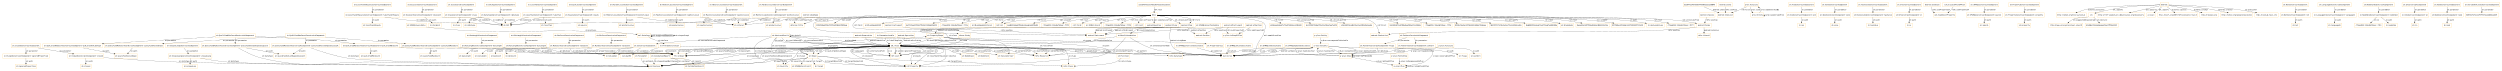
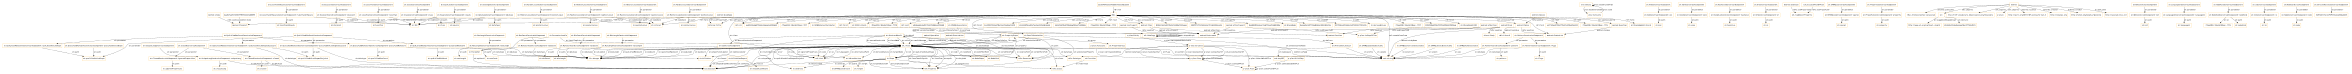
  digraph {
    fontname="JetBrains Mono"
    rankdir=TB
    node [color=orange fontname="JetBrains Mono" shape=rectangle]
    edge [fontname="JetBrains Mono"]
    "medred:Question"
    "medred:ChoiceList"
    "medred:Item"
    "medred:Instrument"
    "medred:Section"
    "sh:PropertyShape"
    "owl:Thing"
    "rdfs:Resource"
    "sh:PropertyGroup"
    baa047aa9e7365b9f5559222212d0090
    "medred:ItemList"
    "medred:Study"
    "disco:Study"
    "xsd:string"
    "medred:Choice"
    "rdfs:Literal"
    "medred:Operation"
    "rdfs:Datatype"
    "xsd:boolean"
    n20 [label="ffc:integer"]
    "sh:ValuesDeriver"
    "rdf:List"
    "sh:NodeShape"
    "sh:Shape"
    "rdfs:Class"
    "rdf:Property"
    "sh:NodeKind"
    "medred:Observation"
    "p-plan:MultiStep"
    "p-plan:Plan"
    "p-plan:Activity"
    "p-plan:Step"
    n33 [label="p-eea:Variable"]
    "p-plan:Entity"
    "prov:Entity"
    "prov:Activity"
    "sh:AndConstraintComponent-and"
    "sh:and"
    "sh:QualifiedMaxCountConstraintComponent"
    "sh:QualifiedMaxCountConstraintComponent-qualifiedValueShapesDisjoint"
    "sh:QualifiedMaxCountConstraintComponent-qualifiedValueShape"
    "sh:QualifiedMaxCountConstraintComponent-qualifiedMaxCount"
    "sh:qualifiedValueShapesDisjoint"
    "sh:qualifiedValueShape"
    "sh:qualifiedMaxCount"
    "sh:MinLengthConstraintComponent"
    "sh:MinLengthConstraintComponent-minLength"
    "sh:minLength"
    "sh:DisjointConstraintComponent"
    "sh:DisjointConstraintComponent-disjoint"
    "sh:IRI"
    "sh:disjoint"
    "medred:ofSection"
    "p-plan:isStepOfPlan"
    "sh:XoneConstraintComponent-xone"
    "sh:xone"
    "sh:MinInclusiveConstraintComponent-minInclusive"
    "sh:Literal"
    "sh:minInclusive"
    "sh:HasValueConstraintComponent-hasValue"
    "sh:hasValue"
    "sh:OrConstraintComponent"
    "sh:OrConstraintComponent-or"
    "sh:or"
    "sh:AndConstraintComponent"
    "sh:MinInclusiveConstraintComponent"
    "medred:dataType"
    "owl:topObjectProperty"
    "sh:LessThanOrEqualsConstraintComponent-lessThanOrEquals"
    "sh:lessThanOrEquals"
    "sh:MinCountConstraintComponent"
    "sh:MinCountConstraintComponent-minCount"
    "sh:minCount"
    "sh:ClassConstraintComponent"
    "sh:ClassConstraintComponent-class"
    "sh:class"
    "sh:SPARQLConstraintComponent-sparql"
    "sh:sparql"
    "sh:PropertyConstraintComponent-property"
    "sh:property"
    "medred:"
    "http://w3id.org/hes-so/aislab"
    "sh:"
    "http://rdf-vocabulary.ddialliance.org/discovery"
    "p-plan:"
    "http://purl.org/NET/rdflicense/cc-by4.0"
    "http://jeanpi.org"
    "http://w3id.org/people/jpcik/me"
    "http://aislab.hevs.ch/"
    "http://www.w3.org/ns/shacl-shacl#"
    d140dbc92a5a0e4466f0ac27750afb91
    "sh:NotConstraintComponent"
    "sh:NotConstraintComponent-not"
    "sh:not"
    "sh:QualifiedMinCountConstraintComponent-qualifiedValueShape"
    "sh:LanguageInConstraintComponent"
    "sh:LanguageInConstraintComponent-languageIn"
    "sh:languageIn"
    "sh:LessThanConstraintComponent-lessThan"
    "sh:lessThan"
    "sh:SPARQLConstraintComponent"
    "sh:UniqueLangConstraintComponent-uniqueLang"
    "sh:uniqueLang"
    "sh:MaxExclusiveConstraintComponent-maxExclusive"
    "sh:maxExclusive"
    "sh:ClosedConstraintComponent-closed"
    "sh:closed"
    "sh:DatatypeConstraintComponent-datatype"
    "sh:datatype"
    "sh:NodeKindConstraintComponent"
    "sh:NodeKindConstraintComponent-nodeKind"
    "-7f66d255:15bc8e7d5e6:-7ffc"
    "sh:nodeKind"
    "sh:InConstraintComponent-in"
    "sh:in"
    "sh:MaxLengthConstraintComponent"
    "sh:MaxLengthConstraintComponent-maxLength"
    "sh:maxLength"
    "sh:MaxExclusiveConstraintComponent"
    "medred:instrument"
    "sh:HasValueConstraintComponent"
    "medred:ofInstrument"
    "sh:EqualsConstraintComponent-equals"
    "sh:equals"
    "sh:LessThanConstraintComponent"
    "sh:LessThanOrEqualsConstraintComponent"
    "sh:MaxCountConstraintComponent"
    "sh:MaxCountConstraintComponent-maxCount"
    "sh:maxCount"
    "sh:MaxInclusiveConstraintComponent-maxInclusive"
    "sh:maxInclusive"
    "sh:InConstraintComponent"
    "medred:studyName"
    "dcterms:title"
    "sh:QualifiedMinCountConstraintComponent-qualifiedValueShapesDisjoint"
    "sh:EqualsConstraintComponent"
    "sh:PropertyConstraintComponent"
    "sh:PatternConstraintComponent-flags"
    "sh:flags"
    "sh:QualifiedMinCountConstraintComponent-qualifiedMinCount"
    "sh:qualifiedMinCount"
    "sh:NodeConstraintComponent-node"
    "sh:node"
    "sh:DatatypeConstraintComponent"
    "sh:DerivedValuesConstraintComponent"
    "02872cfe74c1475f9472a1da50eadd35"
    "sh:MaxInclusiveConstraintComponent"
    "sh:QualifiedMinCountConstraintComponent"
    "sh:ClosedConstraintComponent"
    "sh:ClosedConstraintComponent-ignoredProperties"
    "sh:ignoredProperties"
    "sh:XoneConstraintComponent"
    NULL
    a2b8e660cdad7c72a572d04bce930480
    "1cc2290f2524679bc94cf04ef667a5f8"
    c2cb1007dca82476cf6e2235d3616e86
    "3dcbf84874c8700a0a6905e47cb388de"
    "-7f66d255:15bc8e7d5e6:-7ffb"
    "8330cfdef6c2378e9e7e1806f352a46e"
    "58b7071f7e7dc2a24c7fa141050ca49e"
    "8b6800392c6b4c74a271bad7ab801886"
    "sh:BlankNode"
    "0a4a694c5877326db504c30b5155476c"
    "8179b8ac591bdbc14575901b7f57a22b"
    "sh:derivedValues"
    "-7f66d255:15bc8e7d5e6:-7ff7"
    "19259586d992ef927b5d918a570096ee"
    "sh:BlankNodeOrIRI"
    beff1f46d1702e77245fc598e4956233
    "-7f66d255:15bc8e7d5e6:-7ffa"
    "sh:BlankNodeOrLiteral"
    "rdf:nil"
    "4ad0521bd6df99e8cc0ea461e0f8bdb5"
    "-7f66d255:15bc8e7d5e6:-7ff9"
    "rdf:first"
    "sh:IRIOrLiteral"
    "-7f66d255:15bc8e7d5e6:-7ff8"
    "rdf:rest"
    a2cbe96f51eea45310e73acb351a2be5
    "sh:NodeConstraintComponent"
    "medred:items"
    "sh:MinExclusiveConstraintComponent"
    "sh:MinExclusiveConstraintComponent-minExclusive"
    "sh:minExclusive"
    "sh:PatternConstraintComponent-pattern"
    "sh:pattern"
    "medred:choices"
    "p-plan:isSubPlanOfPlan"
    "sh:PatternConstraintComponent"
    "sh:UniqueLangConstraintComponent"
    "sh:ValidationReport"
    "sh:ValidationResult"
    "sh:Severity"
    "sh:SPARQLConstraint"
    "sh:Target"
    "sh:SPARQLSelectExecutable"
    "sh:PrefixDeclaration"
    "xsd:anyURI"
    "sh:AbstractResult"
    "sh:ConstraintComponent"
    "sh:Validator"
    "sh:SPARQLAskExecutable"
    "sh:Parameterizable"
    "sh:Parameter"
    "sh:SPARQLExecutable"
    "owl:Ontology"
    "sh:SPARQLUpdateExecutable"
    "sh:ResultAnnotation"
    "sh:SPARQLSelectValidator"
    "sh:SPARQLConstructExecutable"
    "sh:Function"
+   "medred:Question" -> "medred:ChoiceList" [label="medred:choices"]
    "medred:Item" -> "medred:Instrument" [label="medred:ofInstrument"]
    "medred:Item" -> "medred:Section" [label="medred:ofSection"]
    "medred:Item" -> "sh:PropertyShape" [label="medred:validationShape"]
    "sh:PropertyShape" -> "owl:Thing" [label="sh:name"]
    "sh:PropertyShape" -> "owl:Thing" [label="sh:description"]
    "sh:PropertyShape" -> "owl:Thing" [label="sh:defaultValue"]
    "sh:PropertyShape" -> "rdfs:Resource" [label="sh:path"]
    "sh:PropertyShape" -> "sh:PropertyGroup" [label="sh:group"]
    "owl:Thing" -> "rdfs:Resource" [label="sh:zeroOrOnePath"]
    "owl:Thing" -> "rdfs:Resource" [label="sh:inversePath"]
    "owl:Thing" -> "rdfs:Resource" [label="sh:zeroOrMorePath"]
    "owl:Thing" -> "rdfs:Resource" [label="sh:oneOrMorePath"]
    "owl:Thing" -> "xsd:string" [label="sh:flags"]
    "owl:Thing" -> "xsd:string" [label="sh:pattern"]
    "owl:Thing" -> "rdfs:Datatype" [label="sh:datatype"]
    "owl:Thing" -> "xsd:boolean" [label="sh:closed"]
    "owl:Thing" -> "xsd:boolean" [label="sh:uniqueLang"]
    "owl:Thing" -> "xsd:boolean" [label="sh:qualifiedValueShapesDisjoint"]
    "owl:Thing" -> n20 [label="sh:qualifiedMinCount"]
    "owl:Thing" -> n20 [label="sh:qualifiedMaxCount"]
    "owl:Thing" -> n20 [label="sh:maxLength"]
    "owl:Thing" -> n20 [label="sh:minCount"]
    "owl:Thing" -> n20 [label="sh:maxCount"]
    "owl:Thing" -> n20 [label="sh:minLength"]
    "owl:Thing" -> "sh:ValuesDeriver" [label="sh:derivedValues"]
    "owl:Thing" -> "rdf:List" [label="sh:xone"]
    "owl:Thing" -> "rdf:List" [label="sh:in"]
    "owl:Thing" -> "rdf:List" [label="sh:languageIn"]
    "owl:Thing" -> "rdf:List" [label="sh:alternativePath"]
    "owl:Thing" -> "rdf:List" [label="sh:or"]
    "owl:Thing" -> "rdf:List" [label="sh:and"]
    "owl:Thing" -> "rdf:List" [label="sh:ignoredProperties"]
    "owl:Thing" -> "sh:NodeShape" [label="sh:node"]
    "owl:Thing" -> "sh:Shape" [label="sh:not"]
    "owl:Thing" -> "sh:Shape" [label="sh:qualifiedValueShape"]
    "owl:Thing" -> "rdfs:Class" [label="sh:class"]
    "owl:Thing" -> "rdf:Property" [label="sh:lessThanOrEquals"]
    "owl:Thing" -> "rdf:Property" [label="sh:lessThan"]
    "owl:Thing" -> "rdf:Property" [label="sh:disjoint"]
    "owl:Thing" -> "rdf:Property" [label="sh:equals"]
    "owl:Thing" -> "sh:NodeKind" [label="sh:nodeKind"]
    baa047aa9e7365b9f5559222212d0090 -> "medred:ItemList" [label="medred:items"]
    "medred:Study" -> "medred:Instrument" [label="medred:instrument"]
    "medred:Study" -> "disco:Study" [label="rdfs:seeAlso"]
    "medred:Study" -> "xsd:string" [label="medred:studyName"]
    "medred:Choice" -> "medred:ChoiceList" [label="rdfs:seeAlso"]
    "medred:Choice" -> "rdfs:Literal" [label="medred:hasValue"]
    "medred:Operation" -> "owl:Thing" [label="medred:calculation"]
    "sh:Shape" -> "sh:PropertyShape" [label="sh:property"]
    "sh:Shape" -> "owl:Thing" [label="sh:targetNode"]
    "sh:Shape" -> "xsd:boolean" [label="sh:deactivated"]
    "sh:Shape" -> "rdfs:Class" [label="sh:targetClass"]
    "sh:Shape" -> "rdf:Property" [label="sh:targetObjectsOf"]
    "sh:Shape" -> "rdf:Property" [label="sh:targetSubjectsOf"]
    "sh:Shape" -> "sh:Severity" [label="sh:severity"]
    "sh:Shape" -> "sh:SPARQLConstraint" [label="sh:sparql"]
    "sh:Shape" -> "sh:Target" [label="sh:target"]
    "medred:Observation" -> "owl:Thing" [label="medred:dataValue"]
    "p-plan:MultiStep" -> "p-plan:Plan" [label="p-plan:isDecomposedAsPlan"]
    "p-plan:Plan" -> "p-plan:Plan" [label="p-plan:isSubPlanOfPlan"]
    "p-plan:Activity" -> "p-plan:Step" [label="p-plan:correspondsToStep"]
    "p-plan:Step" -> "p-plan:Plan" [label="p-plan:isStepOfPlan"]
    "p-plan:Step" -> "p-plan:Step" [label="p-plan:isPrecededBy"]
    "p-plan:Step" -> n33 [label="p-plan:hasOutputVar"]
    "p-plan:Step" -> n33 [label="p-plan:hasInputVar"]
    n33 -> "xsd:string" [label="medred:varName"]
    n33 -> "rdfs:Datatype" [label="medred:dataType"]
    n33 -> "p-plan:Plan" [label="p-plan:isVariableOfPlan"]
    n33 -> "p-plan:Step" [label="p-plan:isInputVarOf"]
    n33 -> "p-plan:Step" [label="p-plan:isOutputVarOf"]
    "p-plan:Entity" -> n33 [label="p-plan:correspondsToVariable"]
    "prov:Entity" -> "prov:Entity" [label="prov:wasDerivedFrom"]
    "prov:Entity" -> "prov:Activity" [label="prov:wasGeneratedBy"]
    "prov:Activity" -> "prov:Entity" [label="prov:used"]
    "sh:AndConstraintComponent-and" -> "sh:and" [label="sh:path"]
    "sh:QualifiedMaxCountConstraintComponent" -> "sh:QualifiedMaxCountConstraintComponent-qualifiedValueShapesDisjoint" [label="sh:parameter"]
    "sh:QualifiedMaxCountConstraintComponent" -> "sh:QualifiedMaxCountConstraintComponent-qualifiedValueShape" [label="sh:parameter"]
    "sh:QualifiedMaxCountConstraintComponent" -> "sh:QualifiedMaxCountConstraintComponent-qualifiedMaxCount" [label="sh:parameter"]
    "sh:QualifiedMaxCountConstraintComponent-qualifiedValueShapesDisjoint" -> "xsd:boolean" [label="sh:datatype"]
    "sh:QualifiedMaxCountConstraintComponent-qualifiedValueShapesDisjoint" -> "sh:qualifiedValueShapesDisjoint" [label="sh:path"]
    "sh:QualifiedMaxCountConstraintComponent-qualifiedValueShape" -> "sh:qualifiedValueShape" [label="sh:path"]
    "sh:QualifiedMaxCountConstraintComponent-qualifiedMaxCount" -> n20 [label="sh:datatype"]
    "sh:QualifiedMaxCountConstraintComponent-qualifiedMaxCount" -> "sh:qualifiedMaxCount" [label="sh:path"]
    "sh:MinLengthConstraintComponent" -> "sh:MinLengthConstraintComponent-minLength" [label="sh:parameter"]
    "sh:MinLengthConstraintComponent-minLength" -> n20 [label="sh:datatype"]
    "sh:MinLengthConstraintComponent-minLength" -> "sh:minLength" [label="sh:path"]
    "sh:DisjointConstraintComponent" -> "sh:DisjointConstraintComponent-disjoint" [label="sh:parameter"]
    "sh:DisjointConstraintComponent-disjoint" -> "sh:IRI" [label="sh:nodeKind"]
    "sh:DisjointConstraintComponent-disjoint" -> "sh:disjoint" [label="sh:path"]
    "medred:ofSection" -> "medred:Section" [label="rdfs:seeAlso"]
    "medred:ofSection" -> "p-plan:isStepOfPlan" [label="rdfs:subPropertyOf"]
    "sh:XoneConstraintComponent-xone" -> "sh:xone" [label="sh:path"]
    "sh:MinInclusiveConstraintComponent-minInclusive" -> "sh:Literal" [label="sh:nodeKind"]
    "sh:MinInclusiveConstraintComponent-minInclusive" -> "sh:minInclusive" [label="sh:path"]
    "sh:HasValueConstraintComponent-hasValue" -> "sh:hasValue" [label="sh:path"]
    "sh:OrConstraintComponent" -> "sh:OrConstraintComponent-or" [label="sh:parameter"]
    "sh:OrConstraintComponent-or" -> "sh:or" [label="sh:path"]
    "sh:AndConstraintComponent" -> "sh:AndConstraintComponent-and" [label="sh:parameter"]
    "sh:MinInclusiveConstraintComponent" -> "sh:MinInclusiveConstraintComponent-minInclusive" [label="sh:parameter"]
    "medred:dataType" -> "owl:topObjectProperty" [label="rdfs:subPropertyOf"]
    "sh:LessThanOrEqualsConstraintComponent-lessThanOrEquals" -> "sh:IRI" [label="sh:nodeKind"]
    "sh:LessThanOrEqualsConstraintComponent-lessThanOrEquals" -> "sh:lessThanOrEquals" [label="sh:path"]
    "sh:MinCountConstraintComponent" -> "sh:MinCountConstraintComponent-minCount" [label="sh:parameter"]
    "sh:MinCountConstraintComponent-minCount" -> n20 [label="sh:datatype"]
    "sh:MinCountConstraintComponent-minCount" -> "sh:minCount" [label="sh:path"]
    "sh:ClassConstraintComponent" -> "sh:ClassConstraintComponent-class" [label="sh:parameter"]
    "sh:ClassConstraintComponent-class" -> "sh:IRI" [label="sh:nodeKind"]
    "sh:ClassConstraintComponent-class" -> "sh:class" [label="sh:path"]
    "sh:SPARQLConstraintComponent-sparql" -> "sh:sparql" [label="sh:path"]
    "sh:PropertyConstraintComponent-property" -> "sh:property" [label="sh:path"]
    "medred:" -> "http://w3id.org/hes-so/aislab" [label="dcterms:publisher"]
    "medred:" -> "sh:" [label="owl:imports"]
    "medred:" -> "http://rdf-vocabulary.ddialliance.org/discovery" [label="owl:imports"]
    "medred:" -> "p-plan:" [label="owl:imports"]
    "medred:" -> "http://purl.org/NET/rdflicense/cc-by4.0" [label="dcterms:license"]
    "medred:" -> "http://jeanpi.org" [label="dcterms:creator"]
    "medred:" -> "http://w3id.org/people/jpcik/me" [label="dcterms:creator"]
    "medred:" -> "http://aislab.hevs.ch/" [label="dc:publisher"]
    "sh:" -> "http://www.w3.org/ns/shacl-shacl#" [label="sh:suggestedShapesGraph"]
    "sh:" -> d140dbc92a5a0e4466f0ac27750afb91 [label="sh:declare"]
    "sh:NotConstraintComponent" -> "sh:NotConstraintComponent-not" [label="sh:parameter"]
    "sh:NotConstraintComponent-not" -> "sh:not" [label="sh:path"]
    "sh:QualifiedMinCountConstraintComponent-qualifiedValueShape" -> "sh:qualifiedValueShape" [label="sh:path"]
    "sh:LanguageInConstraintComponent" -> "sh:LanguageInConstraintComponent-languageIn" [label="sh:parameter"]
    "sh:LanguageInConstraintComponent-languageIn" -> "sh:languageIn" [label="sh:path"]
    "sh:LessThanConstraintComponent-lessThan" -> "sh:IRI" [label="sh:nodeKind"]
    "sh:LessThanConstraintComponent-lessThan" -> "sh:lessThan" [label="sh:path"]
    "sh:SPARQLConstraintComponent" -> "sh:SPARQLConstraintComponent-sparql" [label="sh:parameter"]
    "sh:UniqueLangConstraintComponent-uniqueLang" -> "xsd:boolean" [label="sh:datatype"]
    "sh:UniqueLangConstraintComponent-uniqueLang" -> "sh:uniqueLang" [label="sh:path"]
    "sh:MaxExclusiveConstraintComponent-maxExclusive" -> "sh:Literal" [label="sh:nodeKind"]
    "sh:MaxExclusiveConstraintComponent-maxExclusive" -> "sh:maxExclusive" [label="sh:path"]
    "sh:ClosedConstraintComponent-closed" -> "xsd:boolean" [label="sh:datatype"]
    "sh:ClosedConstraintComponent-closed" -> "sh:closed" [label="sh:path"]
    "sh:DatatypeConstraintComponent-datatype" -> "sh:IRI" [label="sh:nodeKind"]
    "sh:DatatypeConstraintComponent-datatype" -> "sh:datatype" [label="sh:path"]
    "sh:NodeKindConstraintComponent" -> "sh:NodeKindConstraintComponent-nodeKind" [label="sh:parameter"]
    "sh:NodeKindConstraintComponent-nodeKind" -> "-7f66d255:15bc8e7d5e6:-7ffc" [label="sh:in"]
    "sh:NodeKindConstraintComponent-nodeKind" -> "sh:nodeKind" [label="sh:path"]
    "sh:InConstraintComponent-in" -> "sh:in" [label="sh:path"]
    "sh:MaxLengthConstraintComponent" -> "sh:MaxLengthConstraintComponent-maxLength" [label="sh:parameter"]
    "sh:MaxLengthConstraintComponent-maxLength" -> n20 [label="sh:datatype"]
    "sh:MaxLengthConstraintComponent-maxLength" -> "sh:maxLength" [label="sh:path"]
    "sh:MaxExclusiveConstraintComponent" -> "sh:MaxExclusiveConstraintComponent-maxExclusive" [label="sh:parameter"]
    "medred:instrument" -> "medred:Instrument" [label="rdfs:seeAlso"]
    "sh:HasValueConstraintComponent" -> "sh:HasValueConstraintComponent-hasValue" [label="sh:parameter"]
    "medred:ofInstrument" -> "medred:Instrument" [label="rdfs:seeAlso"]
    "medred:ofInstrument" -> "p-plan:isStepOfPlan" [label="rdfs:subPropertyOf"]
    "sh:EqualsConstraintComponent-equals" -> "sh:IRI" [label="sh:nodeKind"]
    "sh:EqualsConstraintComponent-equals" -> "sh:equals" [label="sh:path"]
    "sh:LessThanConstraintComponent" -> "sh:LessThanConstraintComponent-lessThan" [label="sh:parameter"]
    "sh:LessThanOrEqualsConstraintComponent" -> "sh:LessThanOrEqualsConstraintComponent-lessThanOrEquals" [label="sh:parameter"]
    "sh:MaxCountConstraintComponent" -> "sh:MaxCountConstraintComponent-maxCount" [label="sh:parameter"]
    "sh:MaxCountConstraintComponent-maxCount" -> n20 [label="sh:datatype"]
    "sh:MaxCountConstraintComponent-maxCount" -> "sh:maxCount" [label="sh:path"]
    "sh:MaxInclusiveConstraintComponent-maxInclusive" -> "sh:Literal" [label="sh:nodeKind"]
    "sh:MaxInclusiveConstraintComponent-maxInclusive" -> "sh:maxInclusive" [label="sh:path"]
    "sh:InConstraintComponent" -> "sh:InConstraintComponent-in" [label="sh:parameter"]
    "medred:studyName" -> "dcterms:title" [label="rdfs:subPropertyOf"]
    "sh:QualifiedMinCountConstraintComponent-qualifiedValueShapesDisjoint" -> "xsd:boolean" [label="sh:datatype"]
    "sh:QualifiedMinCountConstraintComponent-qualifiedValueShapesDisjoint" -> "sh:qualifiedValueShapesDisjoint" [label="sh:path"]
    "sh:EqualsConstraintComponent" -> "sh:EqualsConstraintComponent-equals" [label="sh:parameter"]
    "sh:PropertyConstraintComponent" -> "sh:PropertyConstraintComponent-property" [label="sh:parameter"]
    "sh:PatternConstraintComponent-flags" -> "xsd:string" [label="sh:datatype"]
    "sh:PatternConstraintComponent-flags" -> "sh:flags" [label="sh:path"]
    "sh:QualifiedMinCountConstraintComponent-qualifiedMinCount" -> n20 [label="sh:datatype"]
    "sh:QualifiedMinCountConstraintComponent-qualifiedMinCount" -> "sh:qualifiedMinCount" [label="sh:path"]
    "sh:NodeConstraintComponent-node" -> "sh:node" [label="sh:path"]
    "sh:DatatypeConstraintComponent" -> "sh:DatatypeConstraintComponent-datatype" [label="sh:parameter"]
    "sh:DerivedValuesConstraintComponent" -> "02872cfe74c1475f9472a1da50eadd35" [label="sh:parameter"]
    "sh:MaxInclusiveConstraintComponent" -> "sh:MaxInclusiveConstraintComponent-maxInclusive" [label="sh:parameter"]
-   "sh:QualifiedMinCountConstraintComponent" -> "sh:QualifiedMinCountConstraintComponent-qualifiedValueShape" [label="sh:parameter"]
+   "sh:QualifiedMinCountConstraintComponent" -> "sh:qualifiedValueShape" [label="sh:parameter"]
    "sh:QualifiedMinCountConstraintComponent" -> "sh:QualifiedMinCountConstraintComponent-qualifiedValueShapesDisjoint" [label="sh:parameter"]
    "sh:QualifiedMinCountConstraintComponent" -> "sh:QualifiedMinCountConstraintComponent-qualifiedMinCount" [label="sh:parameter"]
    "sh:ClosedConstraintComponent" -> "sh:ClosedConstraintComponent-closed" [label="sh:parameter"]
    "sh:ClosedConstraintComponent" -> "sh:ClosedConstraintComponent-ignoredProperties" [label="sh:parameter"]
    "sh:ClosedConstraintComponent-ignoredProperties" -> "sh:ignoredProperties" [label="sh:path"]
    "sh:XoneConstraintComponent" -> "sh:XoneConstraintComponent-xone" [label="sh:parameter"]
    NULL -> "medred:Question" [label="owl:someValuesFrom"]
    NULL -> "medred:ChoiceList" [label="rdf:first"]
    NULL -> "medred:Item" [label="owl:allValuesFrom"]
    NULL -> "medred:Item" [label="rdf:first"]
    NULL -> "medred:Instrument" [label="rdf:first"]
-   "prov:Activity" -> "medred:ItemList" [label="rdf:first"]
+   NULL -> "medred:ItemList" [label="rdf:first"]
    NULL -> "xsd:string" [label="owl:someValuesFrom"]
    NULL -> "medred:Choice" [label="owl:allValuesFrom"]
    NULL -> "sh:ValuesDeriver" [label="sh:class"]
    NULL -> "sh:IRI" [label="rdf:first"]
    NULL -> "sh:Literal" [label="rdf:first"]
    NULL -> "dcterms:title" [label="owl:onProperty"]
    NULL -> a2b8e660cdad7c72a572d04bce930480 [label="rdf:first"]
    NULL -> "1cc2290f2524679bc94cf04ef667a5f8" [label="owl:allValuesFrom"]
    NULL -> c2cb1007dca82476cf6e2235d3616e86 [label="owl:allValuesFrom"]
    NULL -> "3dcbf84874c8700a0a6905e47cb388de" [label="rdf:first"]
    NULL -> "-7f66d255:15bc8e7d5e6:-7ffb" [label="rdf:rest"]
    NULL -> "8330cfdef6c2378e9e7e1806f352a46e" [label="owl:unionOf"]
    NULL -> "58b7071f7e7dc2a24c7fa141050ca49e" [label="owl:oneOf"]
    NULL -> "8b6800392c6b4c74a271bad7ab801886" [label="owl:onProperty"]
    NULL -> "sh:BlankNode" [label="rdf:first"]
    NULL -> "0a4a694c5877326db504c30b5155476c" [label="rdf:rest"]
    NULL -> "8179b8ac591bdbc14575901b7f57a22b" [label="owl:unionOf"]
    NULL -> "sh:derivedValues" [label="sh:path"]
    NULL -> "-7f66d255:15bc8e7d5e6:-7ff7" [label="rdf:rest"]
    NULL -> "19259586d992ef927b5d918a570096ee" [label="owl:oneOf"]
    NULL -> "sh:BlankNodeOrIRI" [label="rdf:first"]
    NULL -> beff1f46d1702e77245fc598e4956233 [label="rdf:rest"]
    NULL -> "-7f66d255:15bc8e7d5e6:-7ffa" [label="rdf:rest"]
    NULL -> "sh:BlankNodeOrLiteral" [label="rdf:first"]
    NULL -> "rdf:nil" [label="rdf:first"]
    NULL -> "rdf:nil" [label="rdf:rest"]
    NULL -> "4ad0521bd6df99e8cc0ea461e0f8bdb5" [label="owl:unionOf"]
    NULL -> "-7f66d255:15bc8e7d5e6:-7ff9" [label="rdf:rest"]
    NULL -> "rdf:first" [label="owl:onProperty"]
    NULL -> "sh:IRIOrLiteral" [label="rdf:first"]
    NULL -> "-7f66d255:15bc8e7d5e6:-7ff8" [label="rdf:rest"]
    NULL -> "rdf:rest" [label="owl:onProperty"]
    a2cbe96f51eea45310e73acb351a2be5 -> NULL [label="rdf:rest"]
    "sh:NodeConstraintComponent" -> "sh:NodeConstraintComponent-node" [label="sh:parameter"]
    "medred:items" -> "medred:ItemList" [label="rdfs:seeAlso"]
    "sh:MinExclusiveConstraintComponent" -> "sh:MinExclusiveConstraintComponent-minExclusive" [label="sh:parameter"]
    "sh:MinExclusiveConstraintComponent-minExclusive" -> "sh:Literal" [label="sh:nodeKind"]
    "sh:MinExclusiveConstraintComponent-minExclusive" -> "sh:minExclusive" [label="sh:path"]
    "sh:PatternConstraintComponent-pattern" -> "xsd:string" [label="sh:datatype"]
    "sh:PatternConstraintComponent-pattern" -> "sh:pattern" [label="sh:path"]
    "medred:choices" -> "medred:Choice" [label="rdfs:seeAlso"]
    "p-plan:isSubPlanOfPlan" -> "owl:topObjectProperty" [label="rdfs:subPropertyOf"]
    "sh:PatternConstraintComponent" -> "sh:PatternConstraintComponent-flags" [label="sh:parameter"]
    "sh:PatternConstraintComponent" -> "sh:PatternConstraintComponent-pattern" [label="sh:parameter"]
    "sh:UniqueLangConstraintComponent" -> "sh:UniqueLangConstraintComponent-uniqueLang" [label="sh:parameter"]
    "sh:ValidationReport" -> "xsd:boolean" [label="sh:conforms"]
    "sh:ValidationReport" -> "xsd:boolean" [label="sh:shapesGraphWellFormed"]
    "sh:ValidationReport" -> "sh:ValidationResult" [label="sh:result"]
    "sh:SPARQLSelectExecutable" -> "xsd:string" [label="sh:select"]
    "sh:PrefixDeclaration" -> "xsd:string" [label="sh:prefix"]
    "sh:PrefixDeclaration" -> "xsd:anyURI" [label="sh:namespace"]
    "sh:AbstractResult" -> "owl:Thing" [label="sh:value"]
    "sh:AbstractResult" -> "owl:Thing" [label="sh:resultMessage"]
    "sh:AbstractResult" -> "owl:Thing" [label="sh:sourceConstraint"]
    "sh:AbstractResult" -> "owl:Thing" [label="sh:focusNode"]
    "sh:AbstractResult" -> "rdfs:Resource" [label="sh:resultPath"]
    "sh:AbstractResult" -> "sh:Shape" [label="sh:sourceShape"]
    "sh:AbstractResult" -> "sh:Severity" [label="sh:resultSeverity"]
    "sh:AbstractResult" -> "sh:AbstractResult" [label="sh:detail"]
    "sh:AbstractResult" -> "sh:ConstraintComponent" [label="sh:sourceConstraintComponent"]
    "sh:ConstraintComponent" -> "sh:Validator" [label="sh:validator"]
    "sh:ConstraintComponent" -> "sh:Validator" [label="sh:propertyValidator"]
    "sh:ConstraintComponent" -> "sh:Validator" [label="sh:nodeValidator"]
    "sh:SPARQLAskExecutable" -> "xsd:string" [label="sh:ask"]
    "sh:Parameterizable" -> "owl:Thing" [label="sh:labelTemplate"]
+   "sh:Parameterizable" -> "sh:Parameter" [label="sh:parameter"]
    "sh:Parameter" -> "xsd:boolean" [label="sh:optional"]
    "sh:SPARQLExecutable" -> "owl:Ontology" [label="sh:prefixes"]
    "owl:Ontology" -> "sh:PrefixDeclaration" [label="sh:declare"]
    "owl:Ontology" -> "owl:Ontology" [label="sh:suggestedShapesGraph"]
    "owl:Ontology" -> "owl:Ontology" [label="sh:shapesGraph"]
    "sh:SPARQLUpdateExecutable" -> "xsd:string" [label="sh:update"]
    "sh:ResultAnnotation" -> "owl:Thing" [label="sh:annotationValue"]
    "sh:ResultAnnotation" -> "xsd:string" [label="sh:annotationVarName"]
    "sh:ResultAnnotation" -> "rdf:Property" [label="sh:annotationProperty"]
    "sh:SPARQLSelectValidator" -> "sh:ResultAnnotation" [label="sh:resultAnnotation"]
    "sh:SPARQLConstructExecutable" -> "xsd:string" [label="sh:construct"]
    "sh:Function" -> "rdfs:Class" [label="sh:returnType"]
  }
